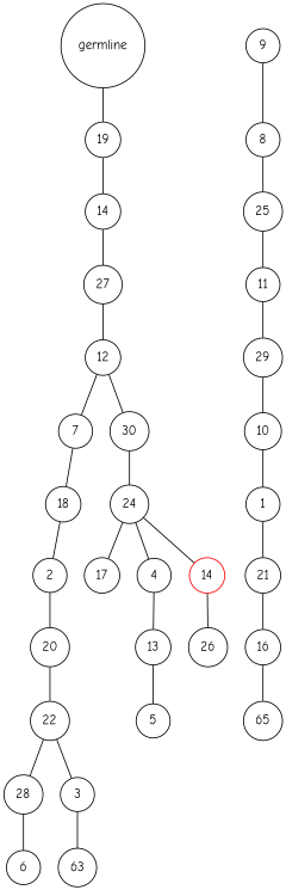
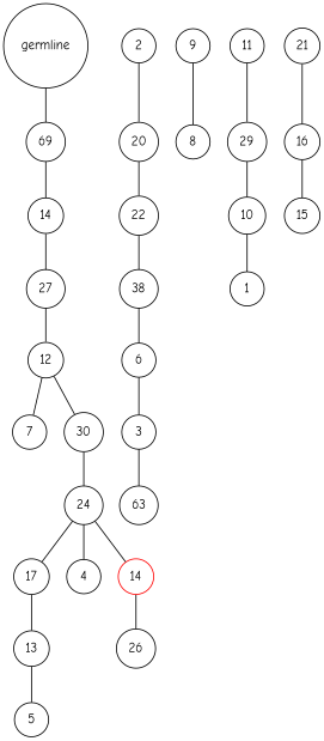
  graph {
    fontname="Comic Neue"
    rankdir=UD
    splines=line
    node [fontname="Comic Neue" shape=circle]
    edge [fontname="Comic Neue"]
    n1 [label=germline]
-   n2 [label=19]
+   n2 [label=69]
    n3 [label=14]
    n4 [label=27]
    n5 [label=12]
    n6 [label=7]
    n7 [label=30]
-   n8 [label=18]
    n9 [label=24]
    n10 [label=2]
    n11 [label=20]
    n12 [label=22]
-   n13 [label=28]
+   n13 [label=38]
    n14 [label=6]
    n15 [label=3]
    n16 [label=63]
    n17 [label=17]
    n18 [label=4]
    n19 [color=red label=14]
    n20 [label=13]
    n21 [label=26]
    n22 [label=9]
    n23 [label=8]
-   n24 [label=25]
    n25 [label=11]
    n26 [label=29]
    n27 [label=10]
    n28 [label=1]
    n29 [label=21]
    n30 [label=16]
-   n31 [label=65]
+   n31 [label=15]
    n32 [label=5]
    n1 -- n2
    n2 -- n3
    n3 -- n4
    n4 -- n5
    n5 -- n6
    n5 -- n7
-   n6 -- n8
    n7 -- n9
-   n8 -- n10
    n9 -- n17
    n9 -- n18
    n9 -- n19
    n10 -- n11
    n11 -- n12
    n12 -- n13
    n13 -- n14
-   n12 -- n15
+   n14 -- n15
    n15 -- n16
-   n18 -- n20
+   n17 -- n20
    n19 -- n21
    n20 -- n32
    n22 -- n23
-   n23 -- n24
-   n24 -- n25
    n25 -- n26
    n26 -- n27
    n27 -- n28
-   n28 -- n29
    n29 -- n30
    n30 -- n31
  }
